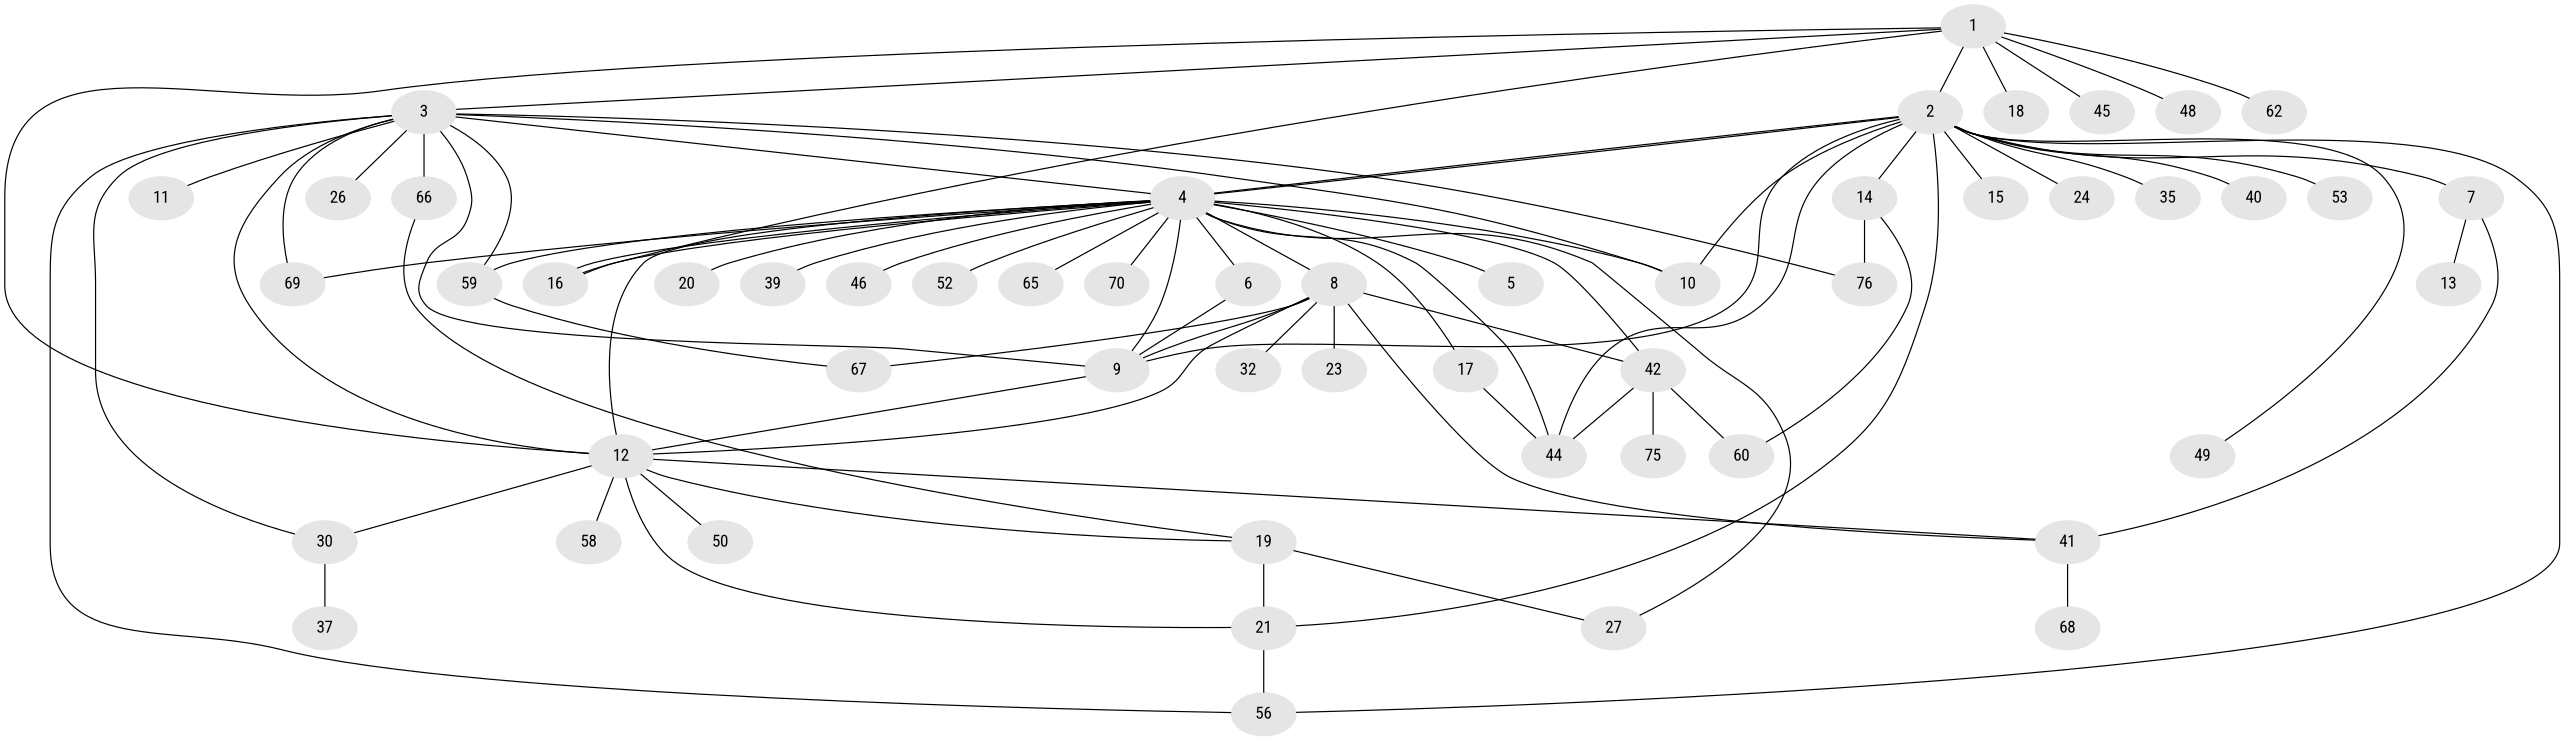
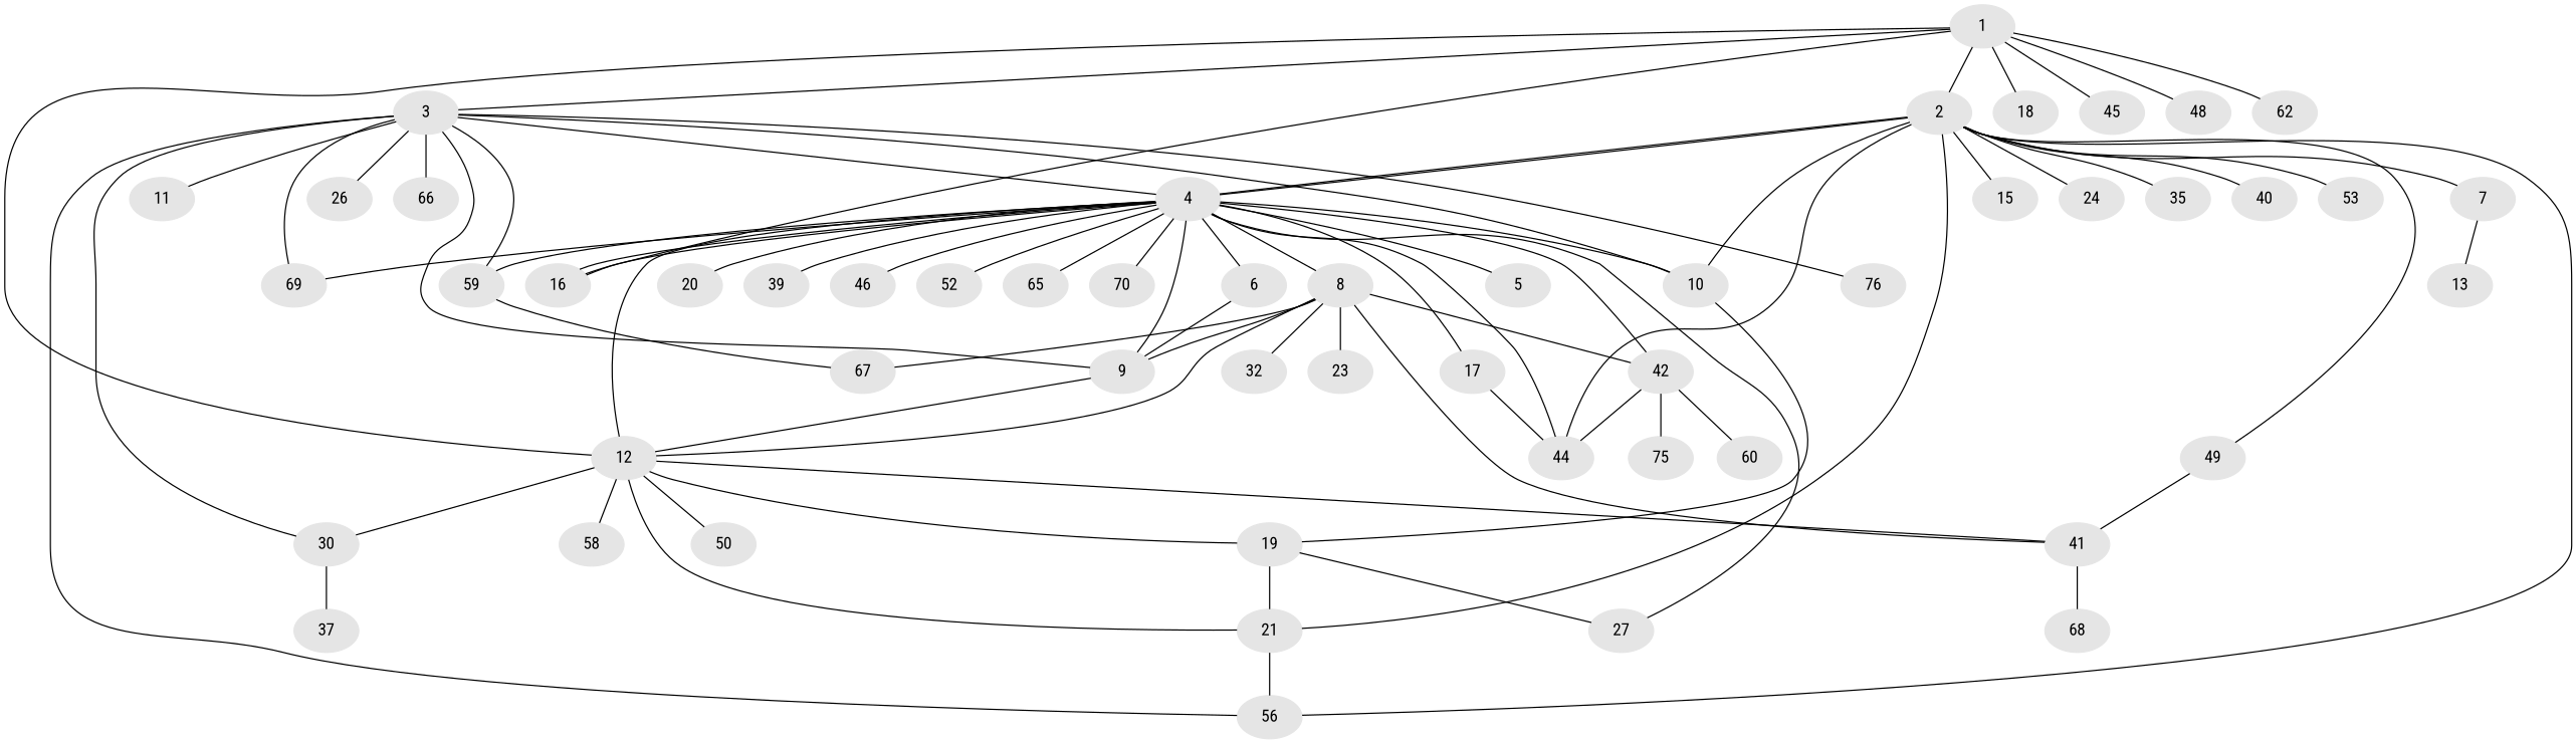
  graph {
    fontname="Roboto Condensed"
    node [color=gray90 fontname="Roboto Condensed" style=filled]
    edge [fontname="Roboto Condensed"]
    1 [super="+61"]
    2 [super="+71"]
    3 [super="+43"]
    12 [super="+51"]
    16 [super="+36"]
    18 [super="+64"]
    45
    48
    62
    4 [super="+34"]
    7 [super="+38"]
    9 [super="+29"]
    10 [super="+31"]
-   14 [super="+74"]
    15 [super="+54"]
    21 [super="+28"]
    24
    35
    40
    44 [super="+57"]
    49
    53
    56 [super="+77"]
    11
    26
    30
    59 [super="+72"]
    66
    69
    76
    19 [super="+47"]
    41
    50
    58
    5
    6 [super="+25"]
    8 [super="+22"]
    17 [super="+33"]
    20
    27
    39
    42 [super="+55"]
    46 [super="+63"]
    52
    65
    70
    13
    60
    37
    67
    23
    32
    75
    68 [super="+73"]
    1 -- 2
    1 -- 3
    1 -- 12
    1 -- 16
    1 -- 18
    1 -- 45
    1 -- 48
    1 -- 62
    2 -- 4
    2 -- 4
    2 -- 7 [weight=2]
-   2 -- 9
    2 -- 10
-   2 -- 14
    2 -- 15
    2 -- 21
    2 -- 24
    2 -- 35
    2 -- 40
    2 -- 44
    2 -- 49
    2 -- 53
    2 -- 56
-   3 -- 12
    3 -- 4
    3 -- 9
    3 -- 10
    3 -- 56
    3 -- 11
    3 -- 26
    3 -- 30
    3 -- 59
    3 -- 66 [weight=2]
    3 -- 69
    3 -- 76
    12 -- 21
    12 -- 30
    12 -- 19
    12 -- 41
    12 -- 50
    12 -- 58
    4 -- 12
    4 -- 16
    4 -- 16
    4 -- 9 [weight=2]
    4 -- 10
    4 -- 44
    4 -- 59
    4 -- 69
    4 -- 5
    4 -- 6 [weight=2]
    4 -- 8
    4 -- 17
    4 -- 20
    4 -- 27
    4 -- 39
    4 -- 42
    4 -- 46
    4 -- 52
    4 -- 65
    4 -- 70
-   7 -- 41
+   49 -- 41
    7 -- 13
    9 -- 12 [weight=2]
-   66 -- 19
-   14 -- 76
-   14 -- 60
+   10 -- 19
    21 -- 56
    30 -- 37
    59 -- 67
    19 -- 21
    19 -- 27
    41 -- 68
    6 -- 9
    8 -- 12
    8 -- 9
    8 -- 41
    8 -- 42
    8 -- 67
    8 -- 23
    8 -- 32
    17 -- 44
    42 -- 44
    42 -- 60
    42 -- 75
  }
